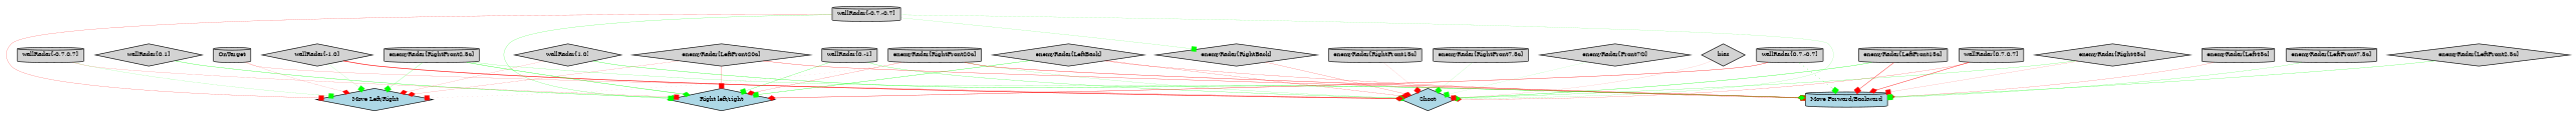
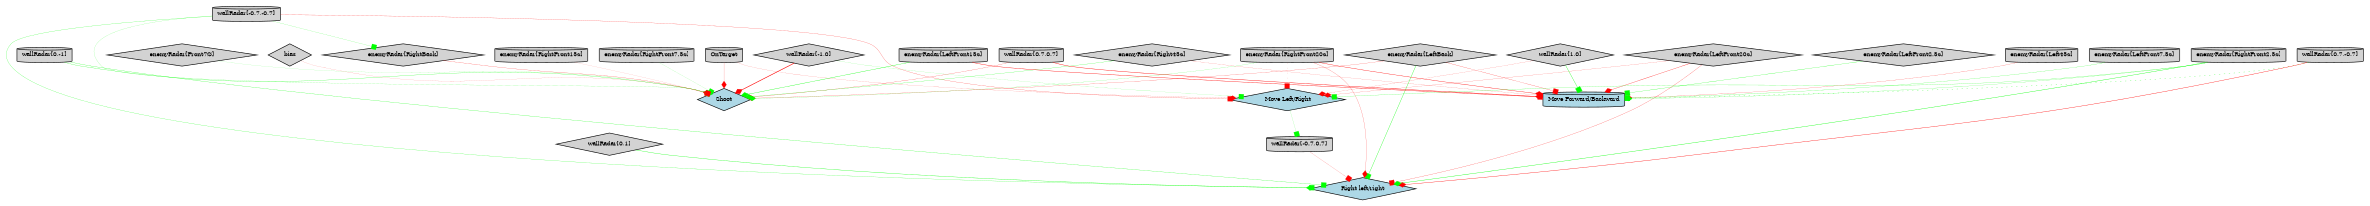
  digraph {
    node [fillcolor=lightgray fontsize=9 shape=cylinder style=filled]
    edge [arrowhead=box color=red style=solid]
    "wallRadar[1,0]" [height=0.2 shape=diamond width=0.2]
    "Move Forward/Backward" [fillcolor=lightblue height=0.2 width=0.2]
    " Move Left/Right" [fillcolor=lightblue height=0.2 shape=diamond width=0.2]
    "wallRadar[0,1]" [height=0.2 shape=diamond width=0.2]
    n5 [fillcolor=lightblue height=0.2 label="Right left/right" shape=diamond width=0.2]
    "wallRadar[-1,0]" [height=0.2 shape=diamond width=0.2]
    Shoot [fillcolor=lightblue height=0.2 shape=diamond width=0.2]
    "wallRadar[0,-1]" [height=0.2 width=0.2]
    "wallRadar[0.7,0.7]" [height=0.2 width=0.2]
    "wallRadar[-0.7,0.7]" [height=0.2 width=0.2]
    "wallRadar[-0.7,-0.7]" [height=0.2 width=0.2]
    "enemyRadar[RightBack]" [height=0.2 shape=diamond width=0.2]
    "wallRadar[0.7,-0.7]" [height=0.2 width=0.2]
    "enemyRadar[LeftBack]" [height=0.2 shape=diamond width=0.2]
    "enemyRadar[Right45ø]" [height=0.2 shape=diamond width=0.2]
    "enemyRadar[Left45ø]" [height=0.2 width=0.2]
    "enemyRadar[RightFront20ø]" [height=0.2 width=0.2]
    "enemyRadar[LeftFront20ø]" [height=0.2 shape=diamond width=0.2]
    "enemyRadar[RightFront15ø]" [height=0.2 width=0.2]
    "enemyRadar[LeftFront15ø]" [height=0.2 width=0.2]
    "enemyRadar[RightFront7.5ø]" [height=0.2 width=0.2]
    "enemyRadar[LeftFront7.5ø]" [height=0.2 width=0.2]
    "enemyRadar[RightFront2.5ø]" [height=0.2 width=0.2]
    "enemyRadar[LeftFront2.5ø]" [height=0.2 shape=diamond width=0.2]
    "enemyRadar[Front7Ø]" [height=0.2 shape=diamond width=0.2]
    OnTarget [height=0.2 width=0.2]
    bias [height=0.2 shape=diamond width=0.2]
    "wallRadar[1,0]" -> "Move Forward/Backward" [color=green penwidth=0.4892490816778078]
    "wallRadar[1,0]" -> " Move Left/Right" [arrowhead=diamond penwidth=0.1660893976990444]
    "wallRadar[0,1]" -> n5 [arrowhead=diamond color=green penwidth=0.48301476334307225]
    "wallRadar[-1,0]" -> " Move Left/Right" [color=green penwidth=0.14501923322503257]
    "wallRadar[-1,0]" -> Shoot [arrowhead=diamond penwidth=0.9700321984421963]
    "wallRadar[0,-1]" -> n5 [color=green penwidth=0.35382505012152454]
    "wallRadar[0,-1]" -> Shoot [color=green penwidth=0.3579183381771338]
    "wallRadar[0.7,0.7]" -> "Move Forward/Backward" [arrowhead=diamond penwidth=0.6194442520890583]
    "wallRadar[0.7,0.7]" -> Shoot [arrowhead=diamond penwidth=0.2685522298096674]
-   "wallRadar[-0.7,0.7]" -> " Move Left/Right" [color=green penwidth=0.162085823396078]
+   " Move Left/Right" -> "wallRadar[-0.7,0.7]" [color=green penwidth=0.162085823396078]
    "wallRadar[-0.7,0.7]" -> n5 [penwidth=0.18392326257565872]
    "wallRadar[-0.7,-0.7]" -> " Move Left/Right" [penwidth=0.2767054828820906]
    "wallRadar[-0.7,-0.7]" -> n5 [color=green penwidth=0.3047679876100321]
    "wallRadar[-0.7,-0.7]" -> Shoot [arrowhead=diamond color=green penwidth=0.17404344250461273]
    "wallRadar[-0.7,-0.7]" -> "enemyRadar[RightBack]" [color=green penwidth=0.19459497978028995]
    "enemyRadar[RightBack]" -> Shoot [arrowhead=diamond penwidth=0.27402644326428405]
    "wallRadar[0.7,-0.7]" -> "Move Forward/Backward" [color=green penwidth=0.40945444871202175 style=dotted]
    "wallRadar[0.7,-0.7]" -> n5 [arrowhead=diamond penwidth=0.5459289598812709]
    "enemyRadar[LeftBack]" -> "Move Forward/Backward" [penwidth=0.287583903313573]
    "enemyRadar[LeftBack]" -> n5 [color=green penwidth=0.4903105047812293]
    "enemyRadar[LeftBack]" -> Shoot [arrowhead=diamond penwidth=0.2551679542377563]
    "enemyRadar[Right45ø]" -> "Move Forward/Backward" [penwidth=0.1638324971881772]
    "enemyRadar[Right45ø]" -> Shoot [arrowhead=diamond color=green penwidth=0.3092149324374014]
    "enemyRadar[Left45ø]" -> "Move Forward/Backward" [arrowhead=diamond penwidth=0.24511759028212754]
    "enemyRadar[RightFront20ø]" -> "Move Forward/Backward" [arrowhead=diamond penwidth=0.5442648252980141]
    "enemyRadar[RightFront20ø]" -> " Move Left/Right" [penwidth=0.1174222259519635 style=dotted]
    "enemyRadar[RightFront20ø]" -> n5 [arrowhead=diamond penwidth=0.25525695540843196]
    "enemyRadar[RightFront20ø]" -> Shoot [arrowhead=diamond color=green penwidth=0.1906178989302452]
    "enemyRadar[LeftFront20ø]" -> "Move Forward/Backward" [arrowhead=diamond penwidth=0.43280945616896327]
    "enemyRadar[LeftFront20ø]" -> " Move Left/Right" [arrowhead=diamond penwidth=0.19059566003750342]
    "enemyRadar[LeftFront20ø]" -> n5 [penwidth=0.29701435424245565]
    "enemyRadar[RightFront15ø]" -> Shoot [penwidth=0.10872399004089506]
    "enemyRadar[LeftFront15ø]" -> "Move Forward/Backward" [penwidth=0.5860806002173718]
    "enemyRadar[LeftFront15ø]" -> Shoot [arrowhead=diamond color=green penwidth=0.5032584696036375]
    "enemyRadar[RightFront7.5ø]" -> Shoot [color=green penwidth=0.13221425558008598]
    "enemyRadar[LeftFront7.5ø]" -> "Move Forward/Backward" [color=green penwidth=0.27869507728304954]
    "enemyRadar[RightFront2.5ø]" -> "Move Forward/Backward" [arrowhead=diamond color=green penwidth=0.24051426072181278]
    "enemyRadar[RightFront2.5ø]" -> " Move Left/Right" [color=green penwidth=0.2745124008332519]
    "enemyRadar[RightFront2.5ø]" -> n5 [arrowhead=diamond color=green penwidth=0.5601789771711096]
    "enemyRadar[LeftFront2.5ø]" -> "Move Forward/Backward" [color=green penwidth=0.3527673766884808]
    "enemyRadar[Front7Ø]" -> Shoot [color=green penwidth=0.12052820780454716]
    OnTarget -> " Move Left/Right" [arrowhead=diamond penwidth=0.15108615777624224]
    OnTarget -> Shoot [arrowhead=diamond penwidth=0.21066517430473392]
    bias -> Shoot [penwidth=0.12796959185863546]
  }
